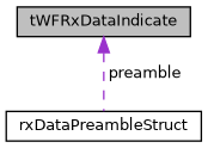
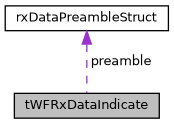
  digraph {
    node [color=black fontname=Helvetica fontsize=10 shape=record style=filled]
    n1 [fillcolor=grey75 fontcolor=black height=0.2 label=tWFRxDataIndicate width=0.4]
    n2 [fillcolor=white height=0.2 label=rxDataPreambleStruct width=0.4]
-   n1 -> n2 [color=darkorchid3 dir=back fontname=Helvetica fontsize=10 label=" preamble" labelfontname=Helvetica labelfontsize=10 style=dashed]
+   n2 -> n1 [color=darkorchid3 dir=back fontname=Helvetica fontsize=10 label=" preamble" labelfontname=Helvetica labelfontsize=10 style=dashed]
  }
